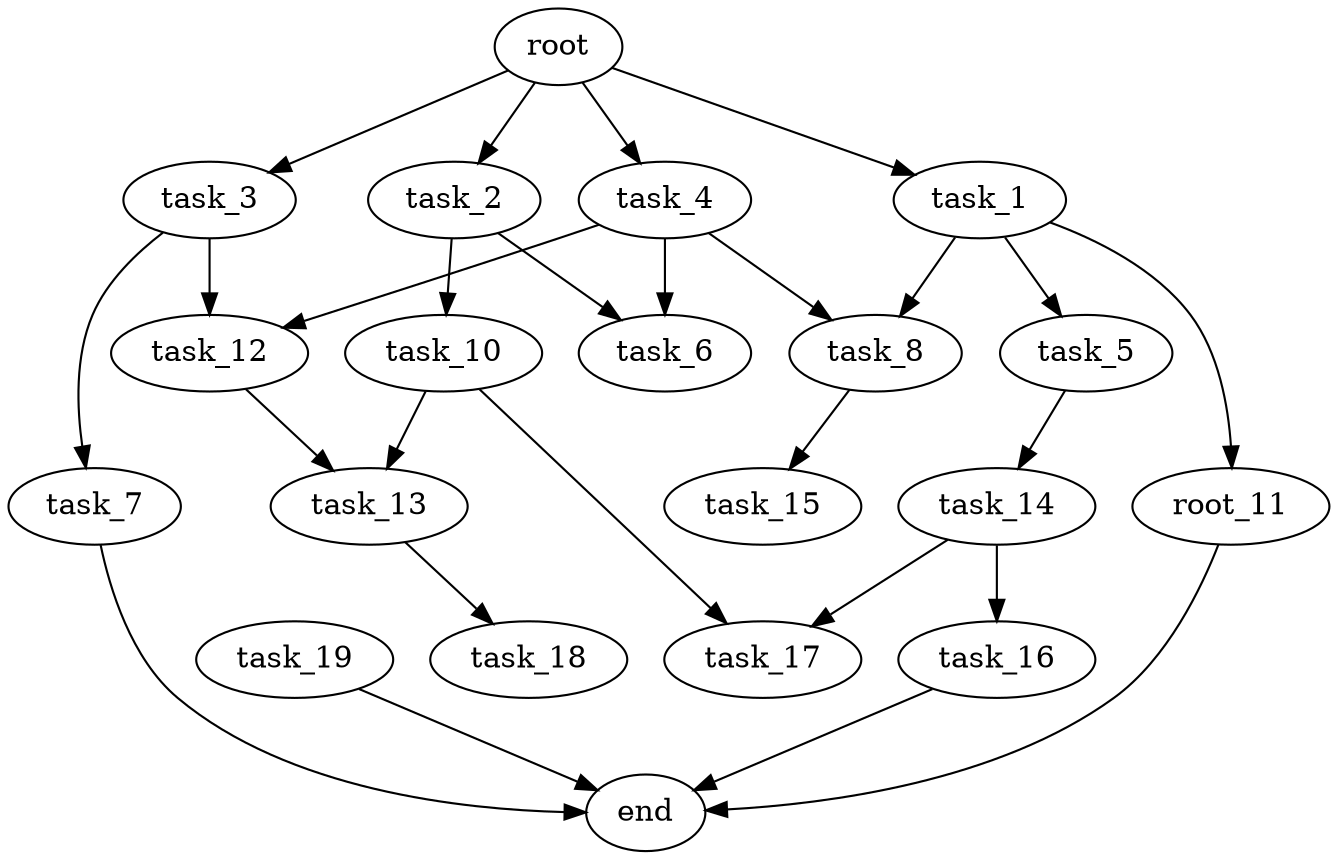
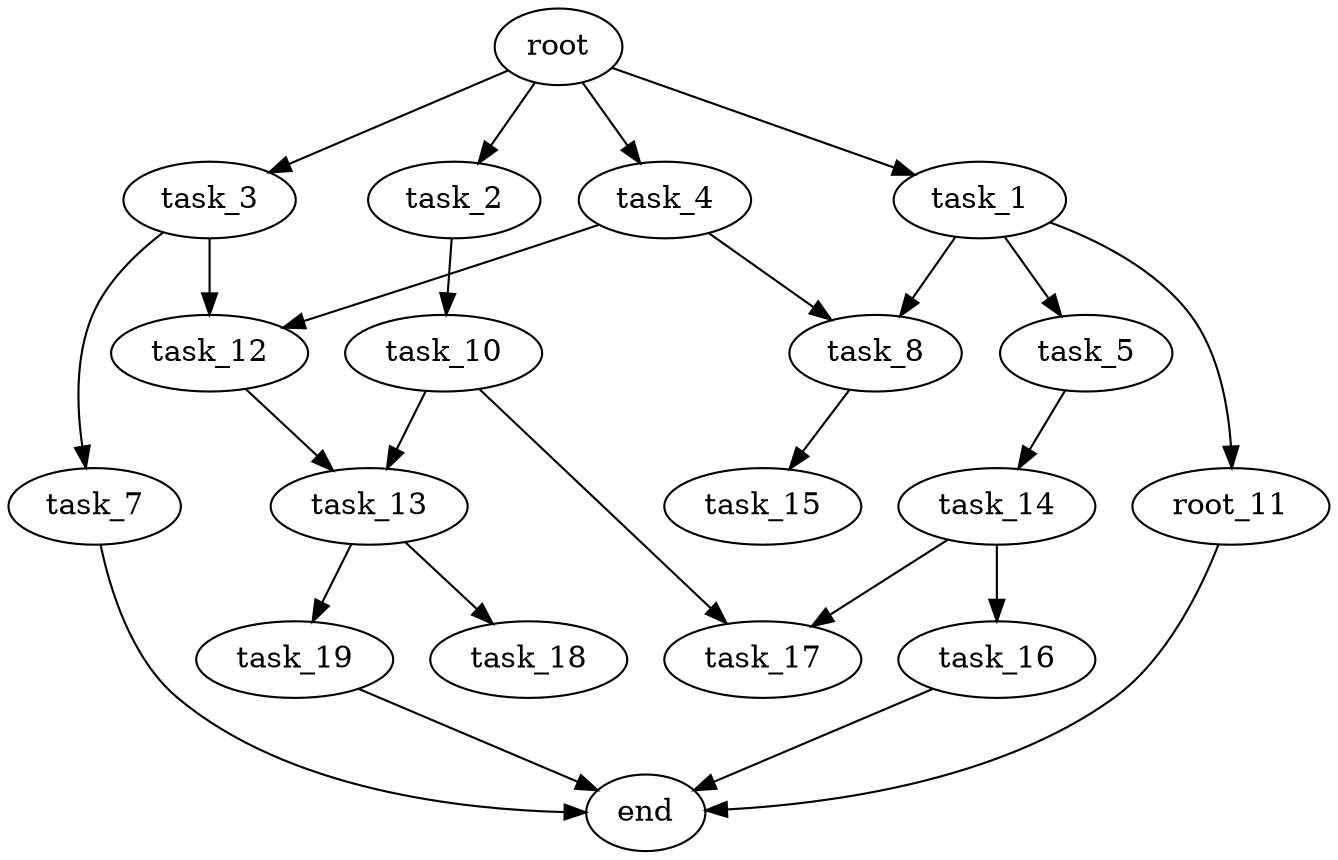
  digraph {
    root
    task_1
    task_2
    task_3
    task_4
    task_5
    task_8
    n8 [label=root_11]
-   task_6
    task_10
    task_7
    task_12
    task_14
    task_15
    end
    task_13
    task_17
    task_16
    task_18
    task_19
    root -> task_1
    root -> task_2
    root -> task_3
    root -> task_4
    task_1 -> task_5
    task_1 -> task_8
    task_1 -> n8
-   task_2 -> task_6
    task_2 -> task_10
    task_3 -> task_7
    task_3 -> task_12
    task_4 -> task_8
-   task_4 -> task_6
    task_4 -> task_12
    task_5 -> task_14
    task_8 -> task_15
    n8 -> end
    task_10 -> task_13
    task_10 -> task_17
    task_7 -> end
    task_12 -> task_13
    task_14 -> task_17
    task_14 -> task_16
    task_13 -> task_18
+   task_13 -> task_19
    task_16 -> end
    task_19 -> end
  }
